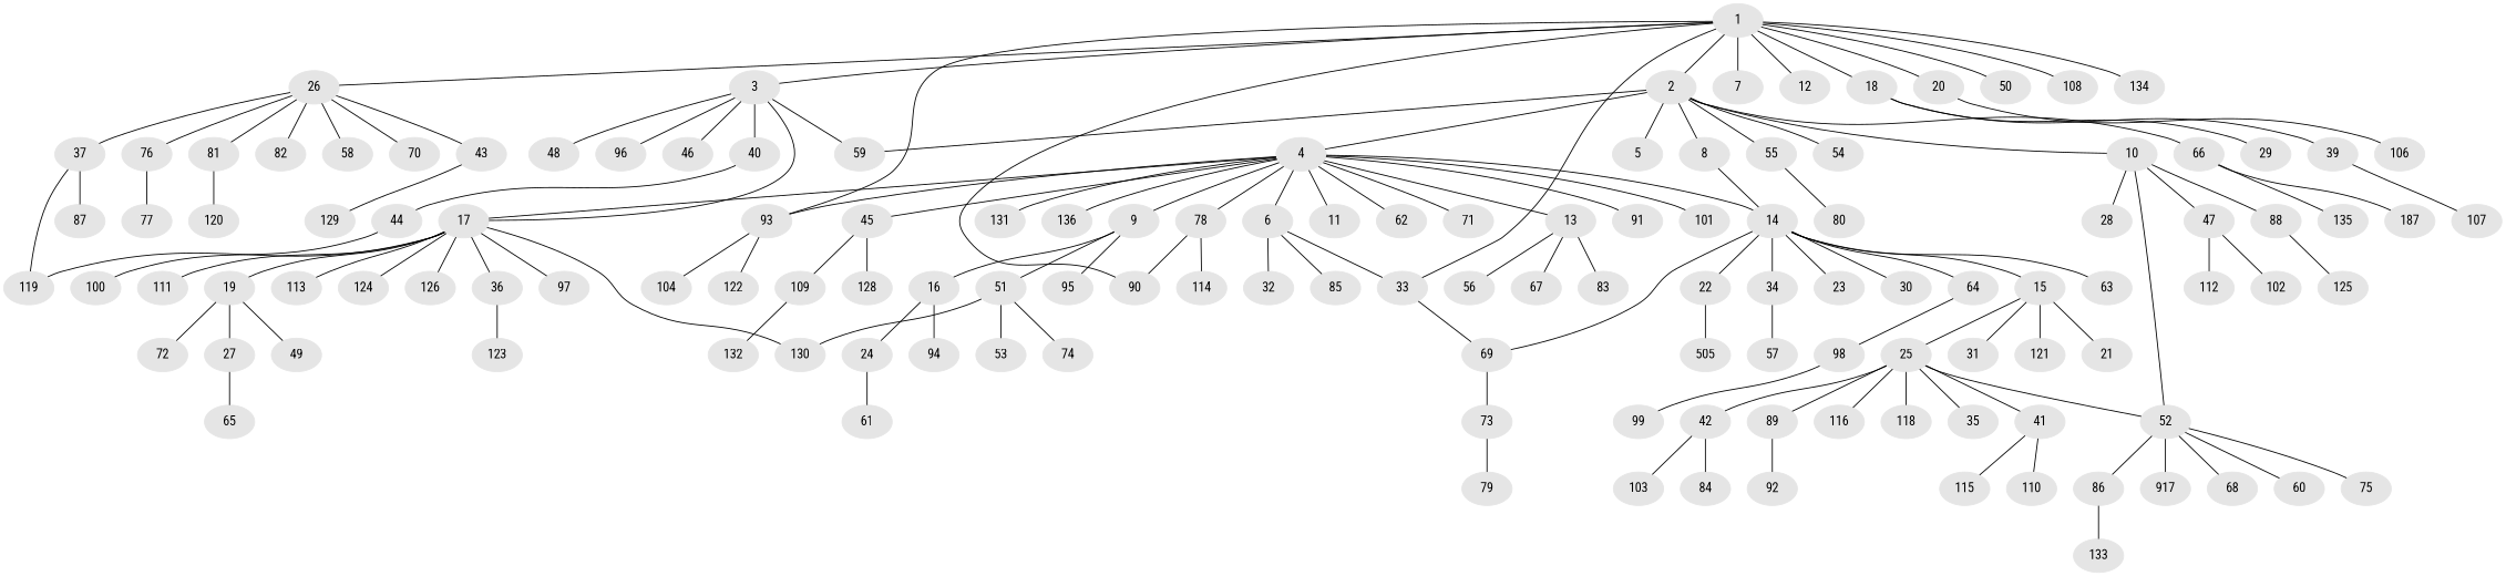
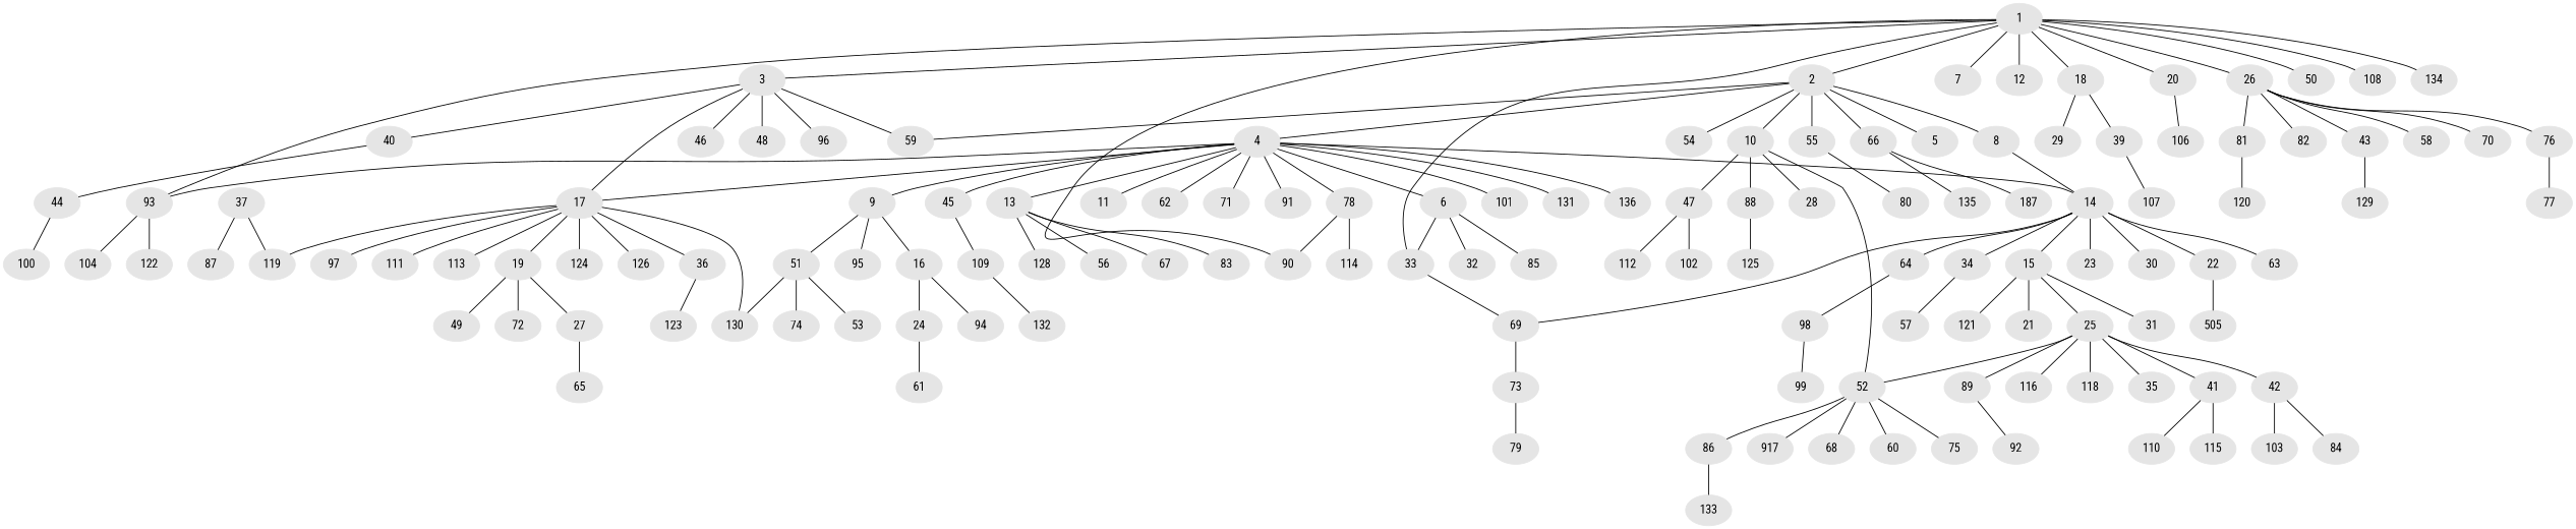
  graph {
    fontname="Roboto Condensed"
    node [color=gray90 fontname="Roboto Condensed" style=filled]
    edge [fontname="Roboto Condensed"]
    1
    2
    3
    7
    12
    18
    20
    26
    33
    50
    90
    93
    108
    134
    4
    5
    8
    10
    54
    55
    59
    66
    17
    40
    46
    48
    96
    29
    39
    106
    37
    43
    58
    70
    76
    81
    82
    69
    104
    122
    6
    9
    11
    13
    14
    45
    62
    71
    78
    91
    101
    131
    136
    28
    47
    52
    88
    80
    n59 [label=187]
    135
    19
    36
    97
    111
    113
    119
    124
    126
    130
    44
    32
    85
    16
    51
    95
    56
    67
    83
    128
    15
    22
    23
    30
    34
    63
    64
    109
    114
    24
    94
    53
    74
    102
    112
    68
    60
    75
    86
    n99 [label=917]
    125
    21
    25
    31
    121
    n105 [label=505]
    57
    98
    73
    35
    41
    42
    89
    116
    118
    61
    27
    49
    72
    123
    107
    65
    110
    115
    84
    103
    92
    87
    129
    77
    120
    100
    132
    133
    99
    79
    1 -- 2
    1 -- 3
    1 -- 7
    1 -- 12
    1 -- 18
    1 -- 20
    1 -- 26
    1 -- 33
    1 -- 50
    1 -- 90
    1 -- 93
    1 -- 108
    1 -- 134
    2 -- 4
    2 -- 5
    2 -- 8
    2 -- 10
    2 -- 54
    2 -- 55
    2 -- 59
    2 -- 66
    3 -- 59
    3 -- 17
    3 -- 40
    3 -- 46
    3 -- 48
    3 -- 96
    18 -- 29
    18 -- 39
    20 -- 106
-   26 -- 37
    26 -- 43
    26 -- 58
    26 -- 70
    26 -- 76
    26 -- 81
    26 -- 82
    33 -- 69
    93 -- 104
    93 -- 122
    4 -- 93
    4 -- 17
    4 -- 6
    4 -- 9
    4 -- 11
    4 -- 13
    4 -- 14
    4 -- 45
    4 -- 62
    4 -- 71
    4 -- 78
    4 -- 91
    4 -- 101
    4 -- 131
    4 -- 136
    8 -- 14
    10 -- 28
    10 -- 47
    10 -- 52
    10 -- 88
    55 -- 80
    66 -- n59
    66 -- 135
    17 -- 19
    17 -- 36
    17 -- 97
    17 -- 111
    17 -- 113
    17 -- 119
    17 -- 124
    17 -- 126
    17 -- 130
    40 -- 44
    39 -- 107
    37 -- 119
    37 -- 87
    43 -- 129
    76 -- 77
    81 -- 120
    69 -- 73
    6 -- 33
    6 -- 32
    6 -- 85
    9 -- 16
    9 -- 51
    9 -- 95
    13 -- 56
    13 -- 67
    13 -- 83
-   45 -- 128
+   13 -- 128
    14 -- 69
    14 -- 15
    14 -- 22
    14 -- 23
    14 -- 30
    14 -- 34
    14 -- 63
    14 -- 64
    45 -- 109
    78 -- 90
    78 -- 114
    47 -- 102
    47 -- 112
    52 -- 68
    52 -- 60
    52 -- 75
    52 -- 86
    52 -- n99
    88 -- 125
    19 -- 27
    19 -- 49
    19 -- 72
    36 -- 123
    44 -- 100
    16 -- 24
    16 -- 94
    51 -- 130
    51 -- 53
    51 -- 74
    15 -- 21
    15 -- 25
    15 -- 31
    15 -- 121
    22 -- n105
    34 -- 57
    64 -- 98
    109 -- 132
    24 -- 61
    86 -- 133
    25 -- 52
    25 -- 35
    25 -- 41
    25 -- 42
    25 -- 89
    25 -- 116
    25 -- 118
    98 -- 99
    73 -- 79
    41 -- 110
    41 -- 115
    42 -- 84
    42 -- 103
    89 -- 92
    27 -- 65
  }
